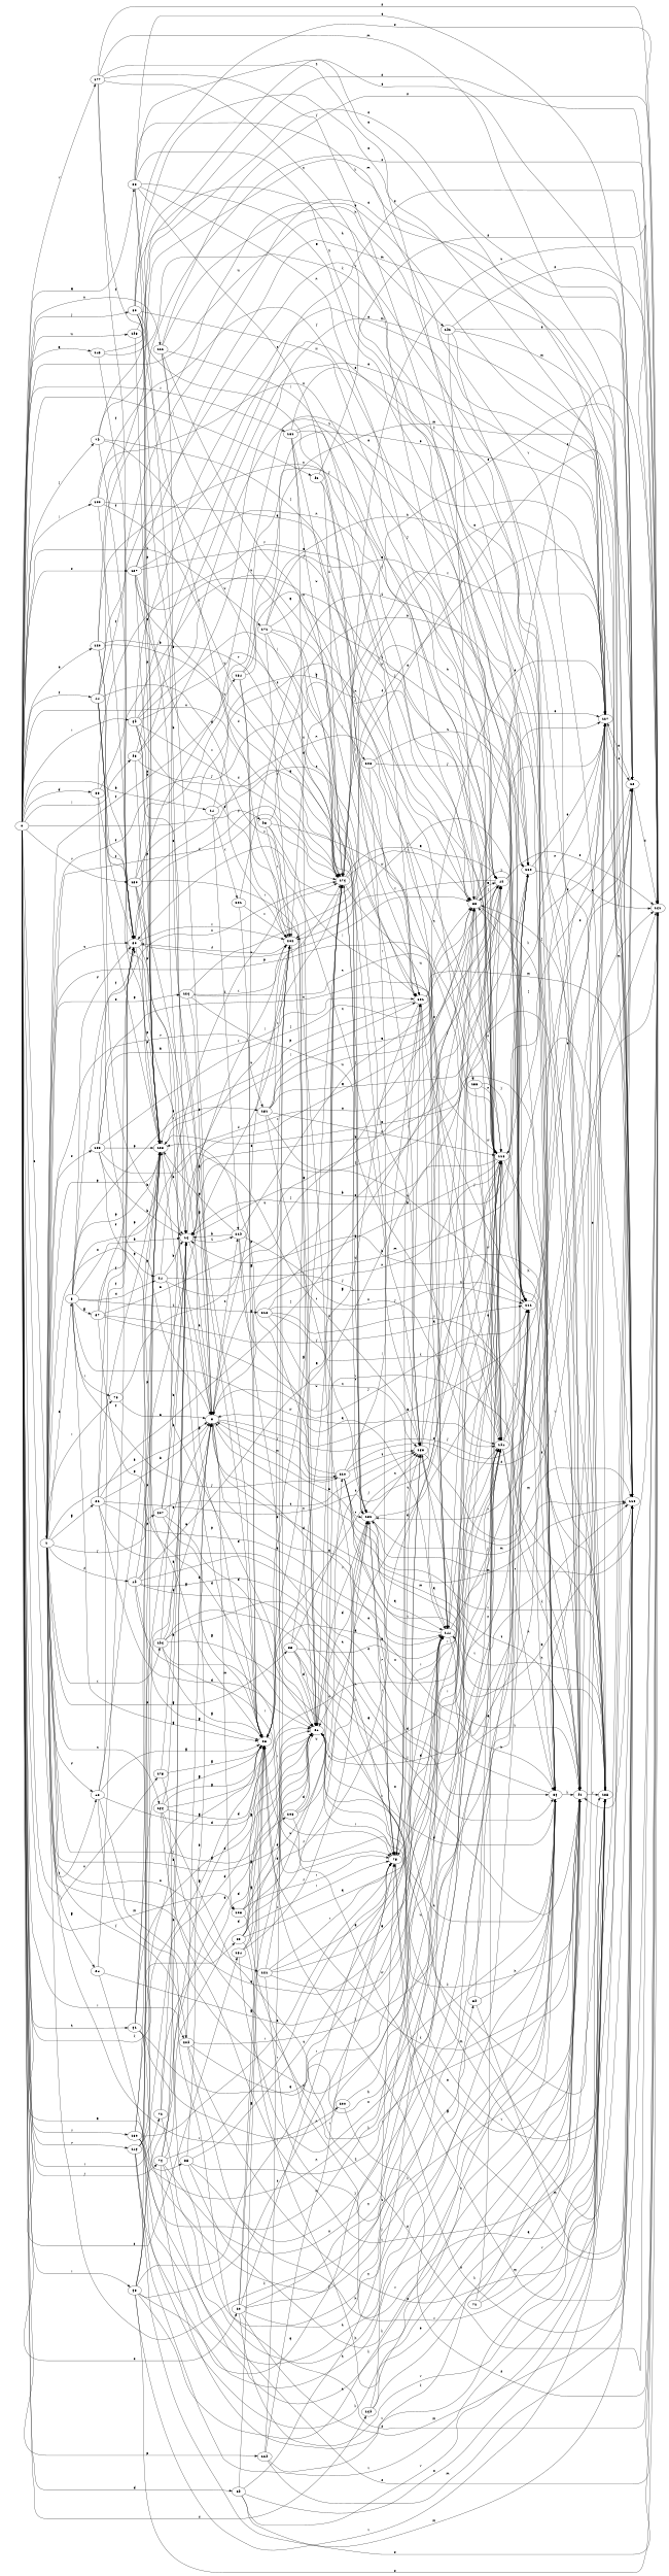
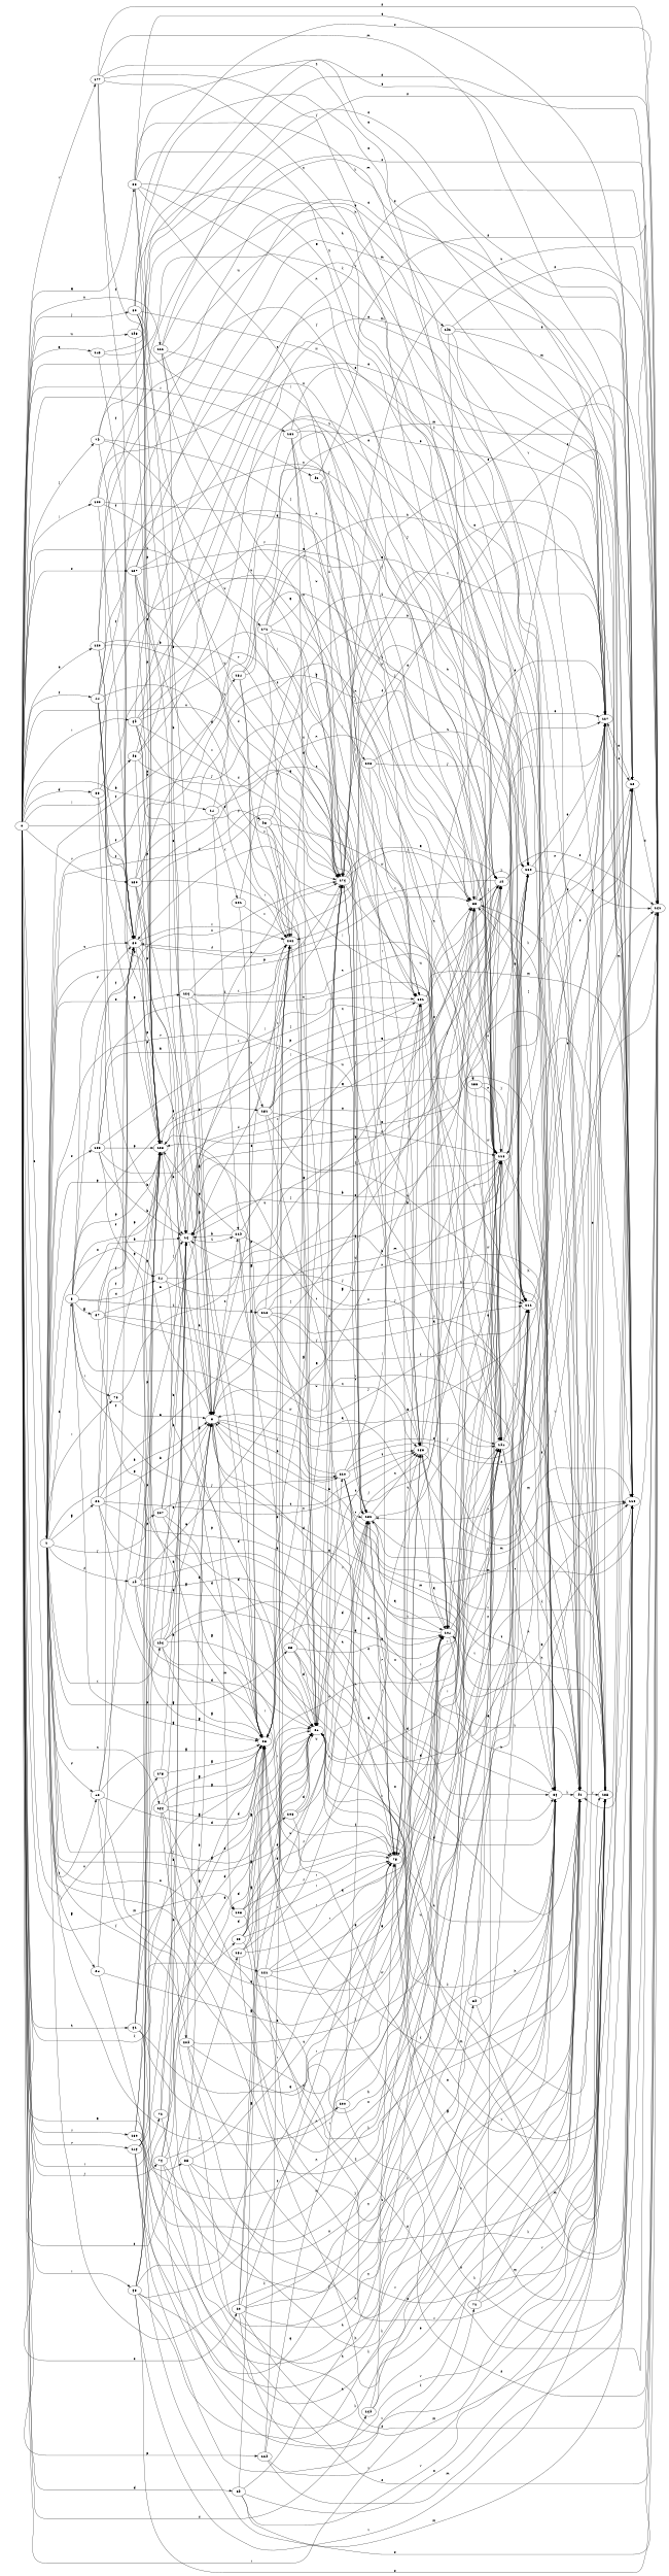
  strict digraph {
    fontname="DejaVu Sans"
    rankdir=LR
    node [fontname="DejaVu Sans"]
    edge [fontname="DejaVu Sans"]
    0
    1
    14
    20
    29
    33
    35
    38
    44
    48
    61
    68
    69
    71
    72
    76
    79
    80
    85
    92
    95
    98
    100
    108
    112
    120
    129
    143
    146
    150
    154
    157
    169
    171
    175
    176
    177
    180
    181
    192
    193
    3
    8
    24
    49
    50
    52
    54
    55
    73
    89
    121
    126
    133
    134
    135
-   144
+   144 [label=104]
    151
    158
    166
    196
    200
    203
    207
    208
    209
    210
    219
    118
    168
    201
    58
    110
    185
    211
    220
    34
    75
    25
    194
    42
    91
    127
    16
    161
    n86 [label=86]
    101
    83
    152
    202
    57
    218
    0 -> 1 [label=a]
    0 -> 14 [label=b]
    0 -> 20 [label=c]
    0 -> 29 [label=d]
    0 -> 33 [label=d]
    0 -> 35 [label=e]
    0 -> 38 [label=e]
    0 -> 44 [label=f]
    0 -> 48 [label=f]
    0 -> 61 [label=h]
    0 -> 68 [label=i]
    0 -> 69 [label=i]
-   0 -> 209 [label=i]
+   0 -> 71 [label=i]
    0 -> 72 [label=i]
    0 -> 76 [label=j]
    0 -> 79 [label=j]
    0 -> 80 [label=j]
    0 -> 85 [label=k]
    0 -> 92 [label=l]
    0 -> 95 [label=l]
    0 -> 98 [label=l]
    0 -> 100 [label=l]
    0 -> 108 [label=m]
    0 -> 112 [label=n]
    0 -> 120 [label=o]
    0 -> 129 [label=p]
    0 -> 143 [label=q]
    0 -> 146 [label=r]
    0 -> 150 [label=r]
    0 -> 154 [label=s]
    0 -> 157 [label=s]
    0 -> 169 [label=u]
    0 -> 171 [label=u]
    0 -> 175 [label=u]
    0 -> 176 [label=u]
    0 -> 177 [label=v]
    0 -> 180 [label=v]
    0 -> 181 [label=v]
    0 -> 192 [label=w]
    0 -> 193 [label=w]
    1 -> 48 [label=f]
    1 -> 176 [label=u]
    1 -> 3 [label=a]
    1 -> 8 [label=a]
    1 -> 24 [label=c]
    1 -> 49 [label=f]
    1 -> 50 [label=t]
    1 -> 52 [label=g]
    1 -> 54 [label=g]
    1 -> 55 [label=g]
    1 -> 73 [label=i]
    1 -> 89 [label=k]
    1 -> 121 [label=o]
    1 -> 126 [label=o]
    1 -> 133 [label=p]
    1 -> 134 [label=p]
    1 -> 135 [label=p]
    1 -> 144 [label=q]
    1 -> 151 [label=r]
    1 -> 158 [label=s]
    1 -> 166 [label=t]
    1 -> 196 [label=x]
    1 -> 200 [label=x]
    1 -> 203 [label=y]
    1 -> 207 [label=y]
    1 -> 208 [label=y]
    1 -> 209 [label=y]
    1 -> 210 [label=y]
    14 -> 219 [label=z]
    14 -> 118 [label=n]
    14 -> 168 [label=t]
    14 -> 201 [label=x]
    20 -> 118 [label=n]
    20 -> 58 [label=g]
    20 -> 110 [label=m]
    20 -> 185 [label=v]
    20 -> 211 [label=y]
    20 -> 220 [label=z]
    20 -> 34 [label=d]
    20 -> 75 [label=i]
    29 -> 118 [label=n]
    29 -> 58 [label=g]
    29 -> 110 [label=m]
    29 -> 185 [label=v]
    29 -> 25 [label=c]
    33 -> 8 [label=a]
    33 -> 50 [label=f]
    33 -> 194 [label=w]
    33 -> 42 [label=e]
    35 -> 8 [label=a]
    35 -> 168 [label=t]
    35 -> 211 [label=y]
    35 -> 220 [label=z]
    35 -> 91 [label=k]
    38 -> 8 [label=a]
    38 -> 135 [label=p]
    38 -> 118 [label=n]
    38 -> 168 [label=t]
    38 -> 220 [label=z]
    38 -> 25 [label=c]
    38 -> 42 [label=e]
    38 -> 91 [label=k]
    38 -> 127 [label=o]
    44 -> 8 [label=a]
    44 -> 50 [label=f]
    44 -> 135 [label=p]
    44 -> 185 [label=v]
    44 -> 34 [label=d]
    44 -> 25 [label=c]
    44 -> 127 [label=o]
    44 -> 16 [label=b]
    48 -> 50 [label=f]
    48 -> 135 [label=p]
    48 -> 58 [label=g]
    48 -> 34 [label=d]
    48 -> 194 [label=w]
    48 -> 161 [label=s]
    61 -> 135 [label=p]
    61 -> 144 [label=q]
    61 -> 118 [label=n]
    61 -> 58 [label=g]
    61 -> 211 [label=y]
    61 -> 34 [label=d]
    68 -> 8 [label=a]
    68 -> 135 [label=p]
    68 -> 144 [label=q]
    68 -> 168 [label=t]
    68 -> 185 [label=v]
    68 -> 34 [label=d]
    68 -> 161 [label=s]
    68 -> n86 [label=h]
    68 -> 101 [label=l]
    69 -> 176 [label=u]
    69 -> 135 [label=p]
    69 -> 168 [label=t]
    69 -> 58 [label=g]
    69 -> 220 [label=z]
    69 -> 34 [label=d]
    69 -> 127 [label=o]
    69 -> 101 [label=l]
    71 -> 185 [label=v]
    71 -> 42 [label=e]
-   71 -> 91 [label=q]
+   71 -> 91 [label=k]
    72 -> 34 [label=d]
    72 -> 16 [label=b]
    72 -> n86 [label=h]
    76 -> 58 [label=g]
    76 -> 185 [label=v]
    76 -> 34 [label=d]
    76 -> 75 [label=i]
    76 -> 194 [label=w]
    76 -> 91 [label=k]
    76 -> 16 [label=b]
    79 -> 176 [label=u]
    79 -> 50 [label=f]
    79 -> 110 [label=m]
    79 -> 25 [label=c]
    79 -> 83 [label=j]
    80 -> 8 [label=a]
    80 -> 135 [label=p]
    80 -> 194 [label=w]
    80 -> 127 [label=o]
    80 -> 16 [label=b]
    80 -> 161 [label=s]
    80 -> n86 [label=h]
    80 -> 101 [label=l]
    85 -> 176 [label=u]
    85 -> 144 [label=q]
    85 -> 58 [label=g]
    85 -> 75 [label=i]
    85 -> 127 [label=o]
    85 -> 152 [label=r]
    92 -> 176 [label=u]
    92 -> 161 [label=s]
    92 -> 83 [label=j]
    95 -> 135 [label=p]
    95 -> 144 [label=q]
    95 -> 110 [label=m]
    95 -> 127 [label=o]
    95 -> 161 [label=s]
    98 -> 168 [label=t]
    98 -> 194 [label=w]
    98 -> n86 [label=h]
    98 -> 101 [label=l]
    98 -> 202 [label=x]
    100 -> 176 [label=u]
    100 -> 50 [label=f]
    100 -> 144 [label=q]
    100 -> 211 [label=y]
    100 -> 194 [label=w]
    108 -> 58 [label=g]
    108 -> 75 [label=i]
    108 -> 42 [label=e]
    108 -> 91 [label=k]
    112 -> 176 [label=u]
    112 -> 16 [label=b]
    112 -> 161 [label=s]
    112 -> n86 [label=h]
    112 -> 101 [label=l]
    112 -> 152 [label=r]
    120 -> 176 [label=u]
    120 -> 50 [label=f]
    120 -> 135 [label=p]
    120 -> 118 [label=n]
    120 -> 161 [label=s]
    120 -> 152 [label=r]
    129 -> 110 [label=m]
    129 -> 75 [label=i]
    129 -> 91 [label=k]
    129 -> 202 [label=x]
    143 -> 50 [label=f]
    143 -> 91 [label=k]
    143 -> 161 [label=s]
    146 -> 8 [label=a]
    146 -> 135 [label=p]
    146 -> 58 [label=g]
    146 -> 185 [label=v]
    146 -> 34 [label=d]
    146 -> 161 [label=s]
    146 -> n86 [label=h]
    150 -> 8 [label=a]
    150 -> 135 [label=p]
    150 -> 118 [label=n]
    150 -> 58 [label=g]
    150 -> 211 [label=y]
    150 -> 75 [label=i]
    150 -> 42 [label=b]
    154 -> 58 [label=g]
    154 -> 34 [label=d]
    154 -> 194 [label=w]
    154 -> 152 [label=r]
    157 -> 176 [label=u]
    157 -> 135 [label=p]
    157 -> 144 [label=q]
    157 -> 118 [label=n]
    157 -> 110 [label=m]
    157 -> 91 [label=o]
    157 -> 83 [label=j]
    157 -> 202 [label=x]
    169 -> 75 [label=i]
    169 -> 91 [label=k]
    169 -> n86 [label=h]
    171 -> 176 [label=u]
    171 -> 194 [label=w]
    171 -> 42 [label=e]
    171 -> n86 [label=h]
    171 -> 101 [label=l]
    171 -> 152 [label=r]
    171 -> 202 [label=x]
    175 -> 58 [label=g]
    175 -> 16 [label=b]
    175 -> n86 [label=h]
    176 -> 50 [label=f]
    176 -> 58 [label=g]
    176 -> 25 [label=c]
    176 -> 194 [label=w]
    176 -> 42 [label=e]
    176 -> 127 [label=o]
    176 -> n86 [label=h]
    176 -> 83 [label=j]
    176 -> 152 [label=r]
    177 -> 50 [label=f]
    177 -> 118 [label=n]
    177 -> 110 [label=m]
    177 -> 211 [label=y]
    177 -> 220 [label=z]
    177 -> 161 [label=s]
    177 -> 202 [label=x]
    180 -> 135 [label=p]
    180 -> 118 [label=n]
    180 -> 58 [label=g]
-   180 -> 75 [label=i]
+   154 -> 75 [label=i]
    180 -> 194 [label=w]
    180 -> 91 [label=k]
    180 -> n86 [label=h]
    181 -> 176 [label=u]
    181 -> 211 [label=y]
    181 -> 34 [label=d]
    181 -> 91 [label=k]
    181 -> 101 [label=l]
    181 -> 83 [label=j]
    192 -> 110 [label=m]
    192 -> 185 [label=v]
    192 -> 25 [label=c]
    192 -> 161 [label=s]
    192 -> 83 [label=j]
    193 -> 135 [label=p]
    193 -> 25 [label=c]
    3 -> 176 [label=u]
    3 -> 24 [label=c]
    3 -> 50 [label=f]
    3 -> 73 [label=i]
    3 -> 135 [label=p]
    3 -> 151 [label=r]
    3 -> 210 [label=y]
    3 -> 58 [label=g]
    3 -> 194 [label=w]
    3 -> 127 [label=o]
    3 -> 16 [label=b]
    3 -> 57 [label=g]
    3 -> 218 [label=z]
    8 -> 108 [label=m]
    8 -> 144 [label=q]
    8 -> 210 [label=y]
    8 -> 219 [label=z]
    8 -> 110 [label=m]
    8 -> 185 [label=v]
    8 -> 211 [label=y]
    8 -> 161 [label=s]
    24 -> 176 [label=u]
    24 -> 110 [label=m]
    24 -> 211 [label=y]
    24 -> 34 [label=d]
-   24 -> 16 [label=b]
+   24 -> 16 [label=j]
    49 -> 176 [label=u]
    49 -> 135 [label=p]
    49 -> 58 [label=g]
    49 -> 75 [label=i]
    49 -> 42 [label=e]
    49 -> 91 [label=k]
    49 -> 127 [label=o]
    49 -> n86 [label=h]
    50 -> 135 [label=p]
    50 -> 58 [label=g]
    50 -> 127 [label=o]
    50 -> 83 [label=j]
    50 -> 202 [label=x]
    52 -> 8 [label=a]
    52 -> 50 [label=f]
    52 -> 135 [label=p]
    52 -> 144 [label=q]
    52 -> 118 [label=n]
    52 -> 34 [label=d]
    52 -> 25 [label=c]
    52 -> 83 [label=j]
    54 -> 50 [label=f]
    54 -> 144 [label=q]
    54 -> 161 [label=s]
    55 -> 176 [label=u]
    55 -> 168 [label=t]
    55 -> 110 [label=m]
    55 -> 211 [label=y]
    55 -> 34 [label=d]
    55 -> 194 [label=w]
    73 -> 8 [label=a]
    73 -> 83 [label=j]
    89 -> 118 [label=n]
    89 -> 110 [label=m]
    89 -> n86 [label=h]
    121 -> 144 [label=q]
    121 -> 185 [label=v]
    121 -> 75 [label=i]
    121 -> 194 [label=w]
    121 -> 42 [label=e]
    121 -> 202 [label=x]
    126 -> 8 [label=a]
    126 -> 118 [label=n]
    126 -> 25 [label=c]
    126 -> 194 [label=w]
    126 -> 202 [label=x]
    133 -> 118 [label=n]
    133 -> 211 [label=y]
    133 -> 194 [label=w]
    134 -> 58 [label=g]
    134 -> 110 [label=m]
    134 -> 220 [label=z]
    134 -> 127 [label=o]
    134 -> 202 [label=x]
    135 -> 16 [label=b]
    135 -> 101 [label=l]
    144 -> 8 [label=a]
    144 -> 211 [label=y]
    144 -> 75 [label=i]
    144 -> 91 [label=k]
    144 -> n86 [label=h]
    144 -> 83 [label=j]
    151 -> 118 [label=n]
    151 -> 185 [label=v]
    151 -> 42 [label=e]
    151 -> 127 [label=o]
    151 -> n86 [label=h]
    151 -> 152 [label=r]
    151 -> 202 [label=x]
    158 -> 50 [label=f]
    158 -> 135 [label=p]
    158 -> 118 [label=n]
    158 -> 168 [label=t]
    158 -> 58 [label=g]
    158 -> 16 [label=b]
    158 -> 101 [label=l]
    158 -> 83 [label=j]
    166 -> 58 [label=g]
    166 -> 185 [label=v]
    166 -> 34 [label=d]
    166 -> 194 [label=w]
    166 -> 91 [label=k]
    166 -> 16 [label=b]
    166 -> 161 [label=s]
    196 -> 8 [label=a]
    196 -> 58 [label=g]
    196 -> 185 [label=v]
    196 -> 75 [label=i]
    196 -> 25 [label=c]
    196 -> 16 [label=b]
    196 -> n86 [label=h]
    200 -> 194 [label=w]
    200 -> 161 [label=s]
+   200 -> 152 [label=r]
    203 -> 176 [label=u]
    203 -> 34 [label=d]
    203 -> 127 [label=o]
    203 -> 152 [label=r]
    207 -> 176 [label=u]
    207 -> 168 [label=t]
    207 -> 58 [label=g]
    207 -> 34 [label=d]
    207 -> 16 [label=b]
    208 -> 118 [label=n]
    208 -> 211 [label=y]
    208 -> 220 [label=z]
    208 -> 75 [label=i]
    209 -> 8 [label=a]
    209 -> 185 [label=v]
    209 -> 211 [label=y]
    209 -> 25 [label=c]
    209 -> n86 [label=h]
-   210 -> 8 [label=m]
+   210 -> 8 [label=a]
    210 -> 135 [label=p]
    210 -> 144 [label=q]
    210 -> 168 [label=t]
    210 -> 110 [label=m]
    210 -> 185 [label=v]
    210 -> 161 [label=s]
    210 -> 101 [label=l]
    210 -> 152 [label=r]
    219 -> 135 [label=p]
    219 -> 144 [label=q]
    219 -> 34 [label=d]
    219 -> 194 [label=w]
    219 -> 16 [label=b]
    219 -> 83 [label=j]
    118 -> 8 [label=a]
    118 -> 185 [label=v]
-   118 -> 34 [label=d]
+   118 -> 220 [label=d]
    118 -> 75 [label=i]
    118 -> 25 [label=c]
    118 -> 16 [label=b]
    118 -> n86 [label=h]
    168 -> 144 [label=q]
    168 -> 118 [label=n]
    168 -> 110 [label=m]
    168 -> 161 [label=s]
    168 -> 83 [label=j]
    201 -> 58 [label=g]
    201 -> 220 [label=z]
    201 -> 202 [label=x]
    58 -> 135 [label=p]
    58 -> 144 [label=q]
    58 -> 91 [label=k]
    58 -> 161 [label=s]
    58 -> 83 [label=j]
    58 -> 202 [label=x]
    110 -> 50 [label=f]
    110 -> 144 [label=q]
    110 -> 58 [label=g]
    110 -> 91 [label=k]
    185 -> 135 [label=p]
    185 -> 83 [label=j]
    211 -> 25 [label=c]
    211 -> n86 [label=h]
-   211 -> 202 [label=x]
+   218 -> 202 [label=x]
    220 -> 144 [label=q]
    220 -> 34 [label=d]
    220 -> 127 [label=o]
    220 -> 16 [label=b]
    220 -> 161 [label=s]
    34 -> 176 [label=u]
    34 -> 75 [label=i]
    34 -> 91 [label=k]
    34 -> n86 [label=h]
    34 -> 152 [label=r]
    75 -> 168 [label=t]
    75 -> 110 [label=m]
    75 -> 185 [label=v]
    75 -> 101 [label=l]
    75 -> 152 [label=r]
    25 -> 127 [label=o]
    25 -> 16 [label=b]
    25 -> 161 [label=s]
    194 -> 211 [label=y]
    194 -> 34 [label=d]
    194 -> 75 [label=i]
    194 -> 25 [label=c]
    194 -> 91 [label=k]
    194 -> n86 [label=h]
    42 -> 8 [label=a]
    42 -> 127 [label=o]
    42 -> 161 [label=s]
    42 -> 83 [label=j]
    42 -> 202 [label=x]
    91 -> 168 [label=t]
    91 -> 185 [label=v]
    91 -> 127 [label=o]
    91 -> 16 [label=b]
    91 -> 83 [label=j]
    127 -> 8 [label=a]
    127 -> 118 [label=n]
    127 -> 110 [label=m]
    127 -> 25 [label=c]
    127 -> 152 [label=r]
    127 -> 202 [label=x]
    16 -> 8 [label=a]
    16 -> 219 [label=z]
    16 -> 220 [label=z]
    16 -> 42 [label=e]
    16 -> 202 [label=x]
    161 -> 176 [label=u]
    161 -> 152 [label=r]
    n86 -> 8 [label=a]
    n86 -> 34 [label=d]
    n86 -> 91 [label=k]
    101 -> 135 [label=p]
    101 -> 144 [label=q]
    101 -> 58 [label=g]
    101 -> 110 [label=m]
    101 -> 211 [label=y]
    101 -> 127 [label=o]
    83 -> 118 [label=n]
    83 -> 211 [label=y]
    83 -> 194 [label=w]
-   83 -> 42 [label=e]
    83 -> 91 [label=k]
    83 -> 161 [label=s]
    152 -> 176 [label=u]
    152 -> 168 [label=t]
    152 -> 110 [label=m]
    152 -> 185 [label=v]
    152 -> 211 [label=y]
    152 -> 34 [label=d]
    152 -> 75 [label=i]
    202 -> 8 [label=a]
    202 -> 50 [label=f]
    202 -> 34 [label=d]
    57 -> 50 [label=f]
    57 -> 135 [label=p]
    57 -> 185 [label=v]
    57 -> 211 [label=y]
    57 -> 34 [label=d]
    57 -> 42 [label=e]
    218 -> 118 [label=n]
    218 -> 168 [label=t]
    218 -> 185 [label=v]
    218 -> 211 [label=y]
    218 -> 91 [label=k]
  }
